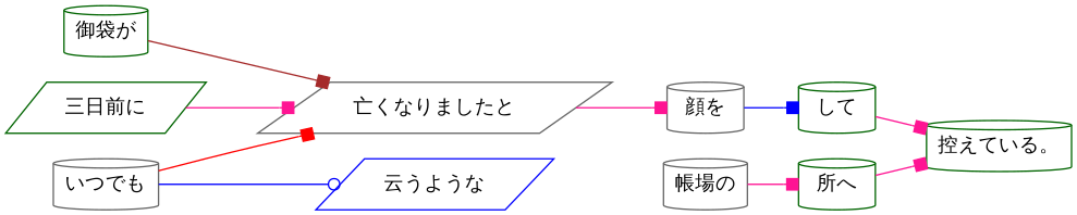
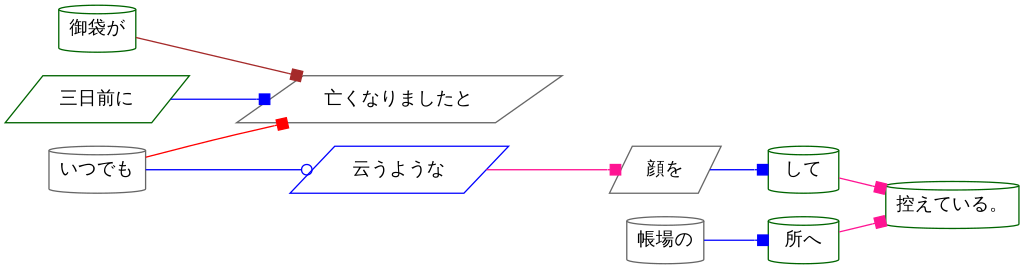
  digraph {
    rankdir=LR
    node [color=darkgreen shape=cylinder]
    edge [arrowhead=box color=deeppink]
    n1 [color=gray40 label="いつでも"]
    n2 [color=gray40 label="亡くなりましたと" shape=parallelogram]
    n3 [color=blue label="云うような" shape=parallelogram]
    n4 [label="御袋が"]
    n5 [label="三日前に" shape=parallelogram]
-   n6 [color=gray40 label="顔を"]
+   n6 [color=gray40 label="顔を" shape=parallelogram]
    n7 [label="して"]
    n8 [label="控えている。"]
    n9 [color=gray40 label="帳場の"]
    n10 [label="所へ"]
    n1 -> n2 [color=red]
    n1 -> n3 [arrowhead=odot color=blue]
-   n2 -> n6
+   n3 -> n6
    n4 -> n2 [color=brown]
-   n5 -> n2
+   n5 -> n2 [color=blue]
    n6 -> n7 [color=blue]
    n7 -> n8
-   n9 -> n10
+   n9 -> n10 [color=blue]
    n10 -> n8
  }
